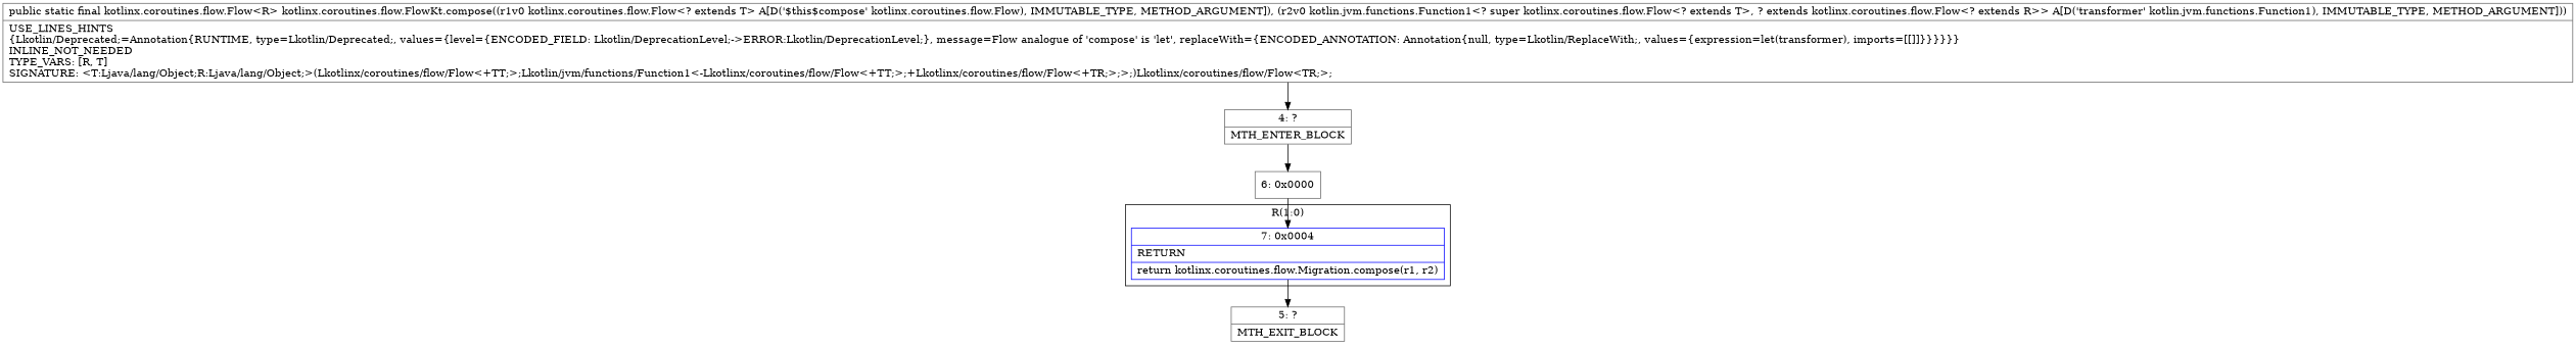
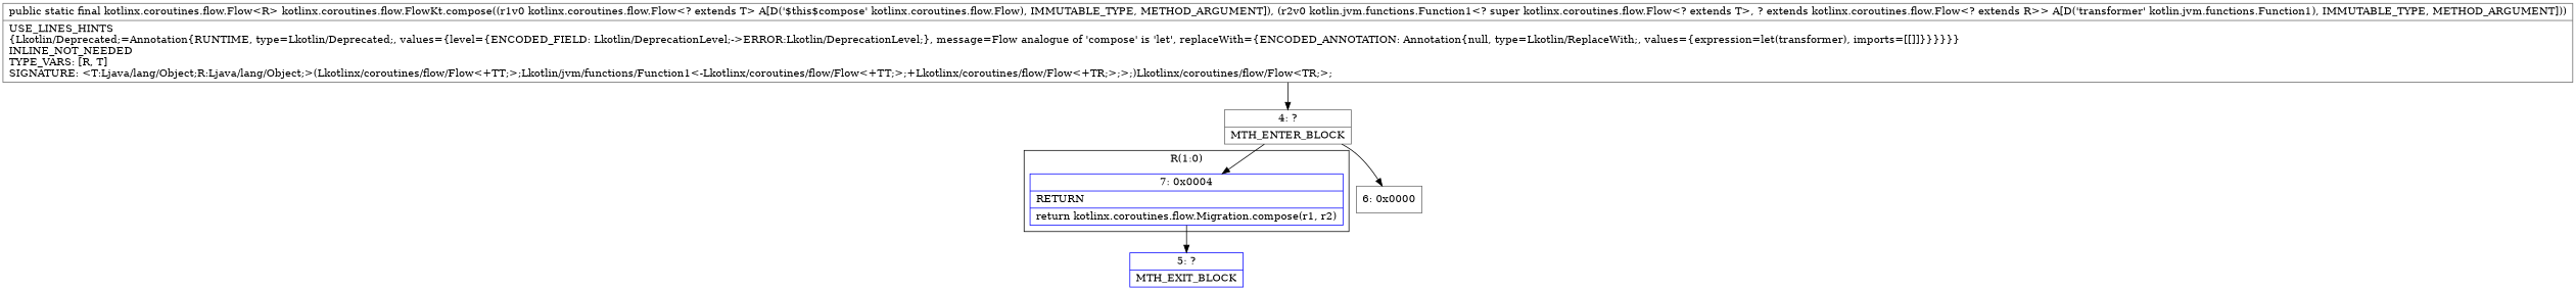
  digraph {
    node [color=gray40 shape=record]
    n1 [color=blue label="{7\:\ 0x0004|RETURN\l|return kotlinx.coroutines.flow.Migration.compose(r1, r2)\l}"]
-   n2 [label="{5\:\ ?|MTH_EXIT_BLOCK\l}"]
+   n2 [color=blue label="{5\:\ ?|MTH_EXIT_BLOCK\l}"]
    n3 [label="{4\:\ ?|MTH_ENTER_BLOCK\l}"]
    n4 [label="{6\:\ 0x0000}"]
    n5 [label="{public static final kotlinx.coroutines.flow.Flow\<R\> kotlinx.coroutines.flow.FlowKt.compose((r1v0 kotlinx.coroutines.flow.Flow\<? extends T\> A[D('$this$compose' kotlinx.coroutines.flow.Flow), IMMUTABLE_TYPE, METHOD_ARGUMENT]), (r2v0 kotlin.jvm.functions.Function1\<? super kotlinx.coroutines.flow.Flow\<? extends T\>, ? extends kotlinx.coroutines.flow.Flow\<? extends R\>\> A[D('transformer' kotlin.jvm.functions.Function1), IMMUTABLE_TYPE, METHOD_ARGUMENT]))  | USE_LINES_HINTS\l\{Lkotlin\/Deprecated;=Annotation\{RUNTIME, type=Lkotlin\/Deprecated;, values=\{level=\{ENCODED_FIELD: Lkotlin\/DeprecationLevel;\-\>ERROR:Lkotlin\/DeprecationLevel;\}, message=Flow analogue of 'compose' is 'let', replaceWith=\{ENCODED_ANNOTATION: Annotation\{null, type=Lkotlin\/ReplaceWith;, values=\{expression=let(transformer), imports=[[]]\}\}\}\}\}\}\lINLINE_NOT_NEEDED\lTYPE_VARS: [R, T]\lSIGNATURE: \<T:Ljava\/lang\/Object;R:Ljava\/lang\/Object;\>(Lkotlinx\/coroutines\/flow\/Flow\<+TT;\>;Lkotlin\/jvm\/functions\/Function1\<\-Lkotlinx\/coroutines\/flow\/Flow\<+TT;\>;+Lkotlinx\/coroutines\/flow\/Flow\<+TR;\>;\>;)Lkotlinx\/coroutines\/flow\/Flow\<TR;\>;\l}"]
    subgraph cluster_1 {
      label="R(1:0)"
      n1
    }
    n1 -> n2
    n3 -> n4
-   n4 -> n1
+   n3 -> n1
    n5 -> n3
  }
